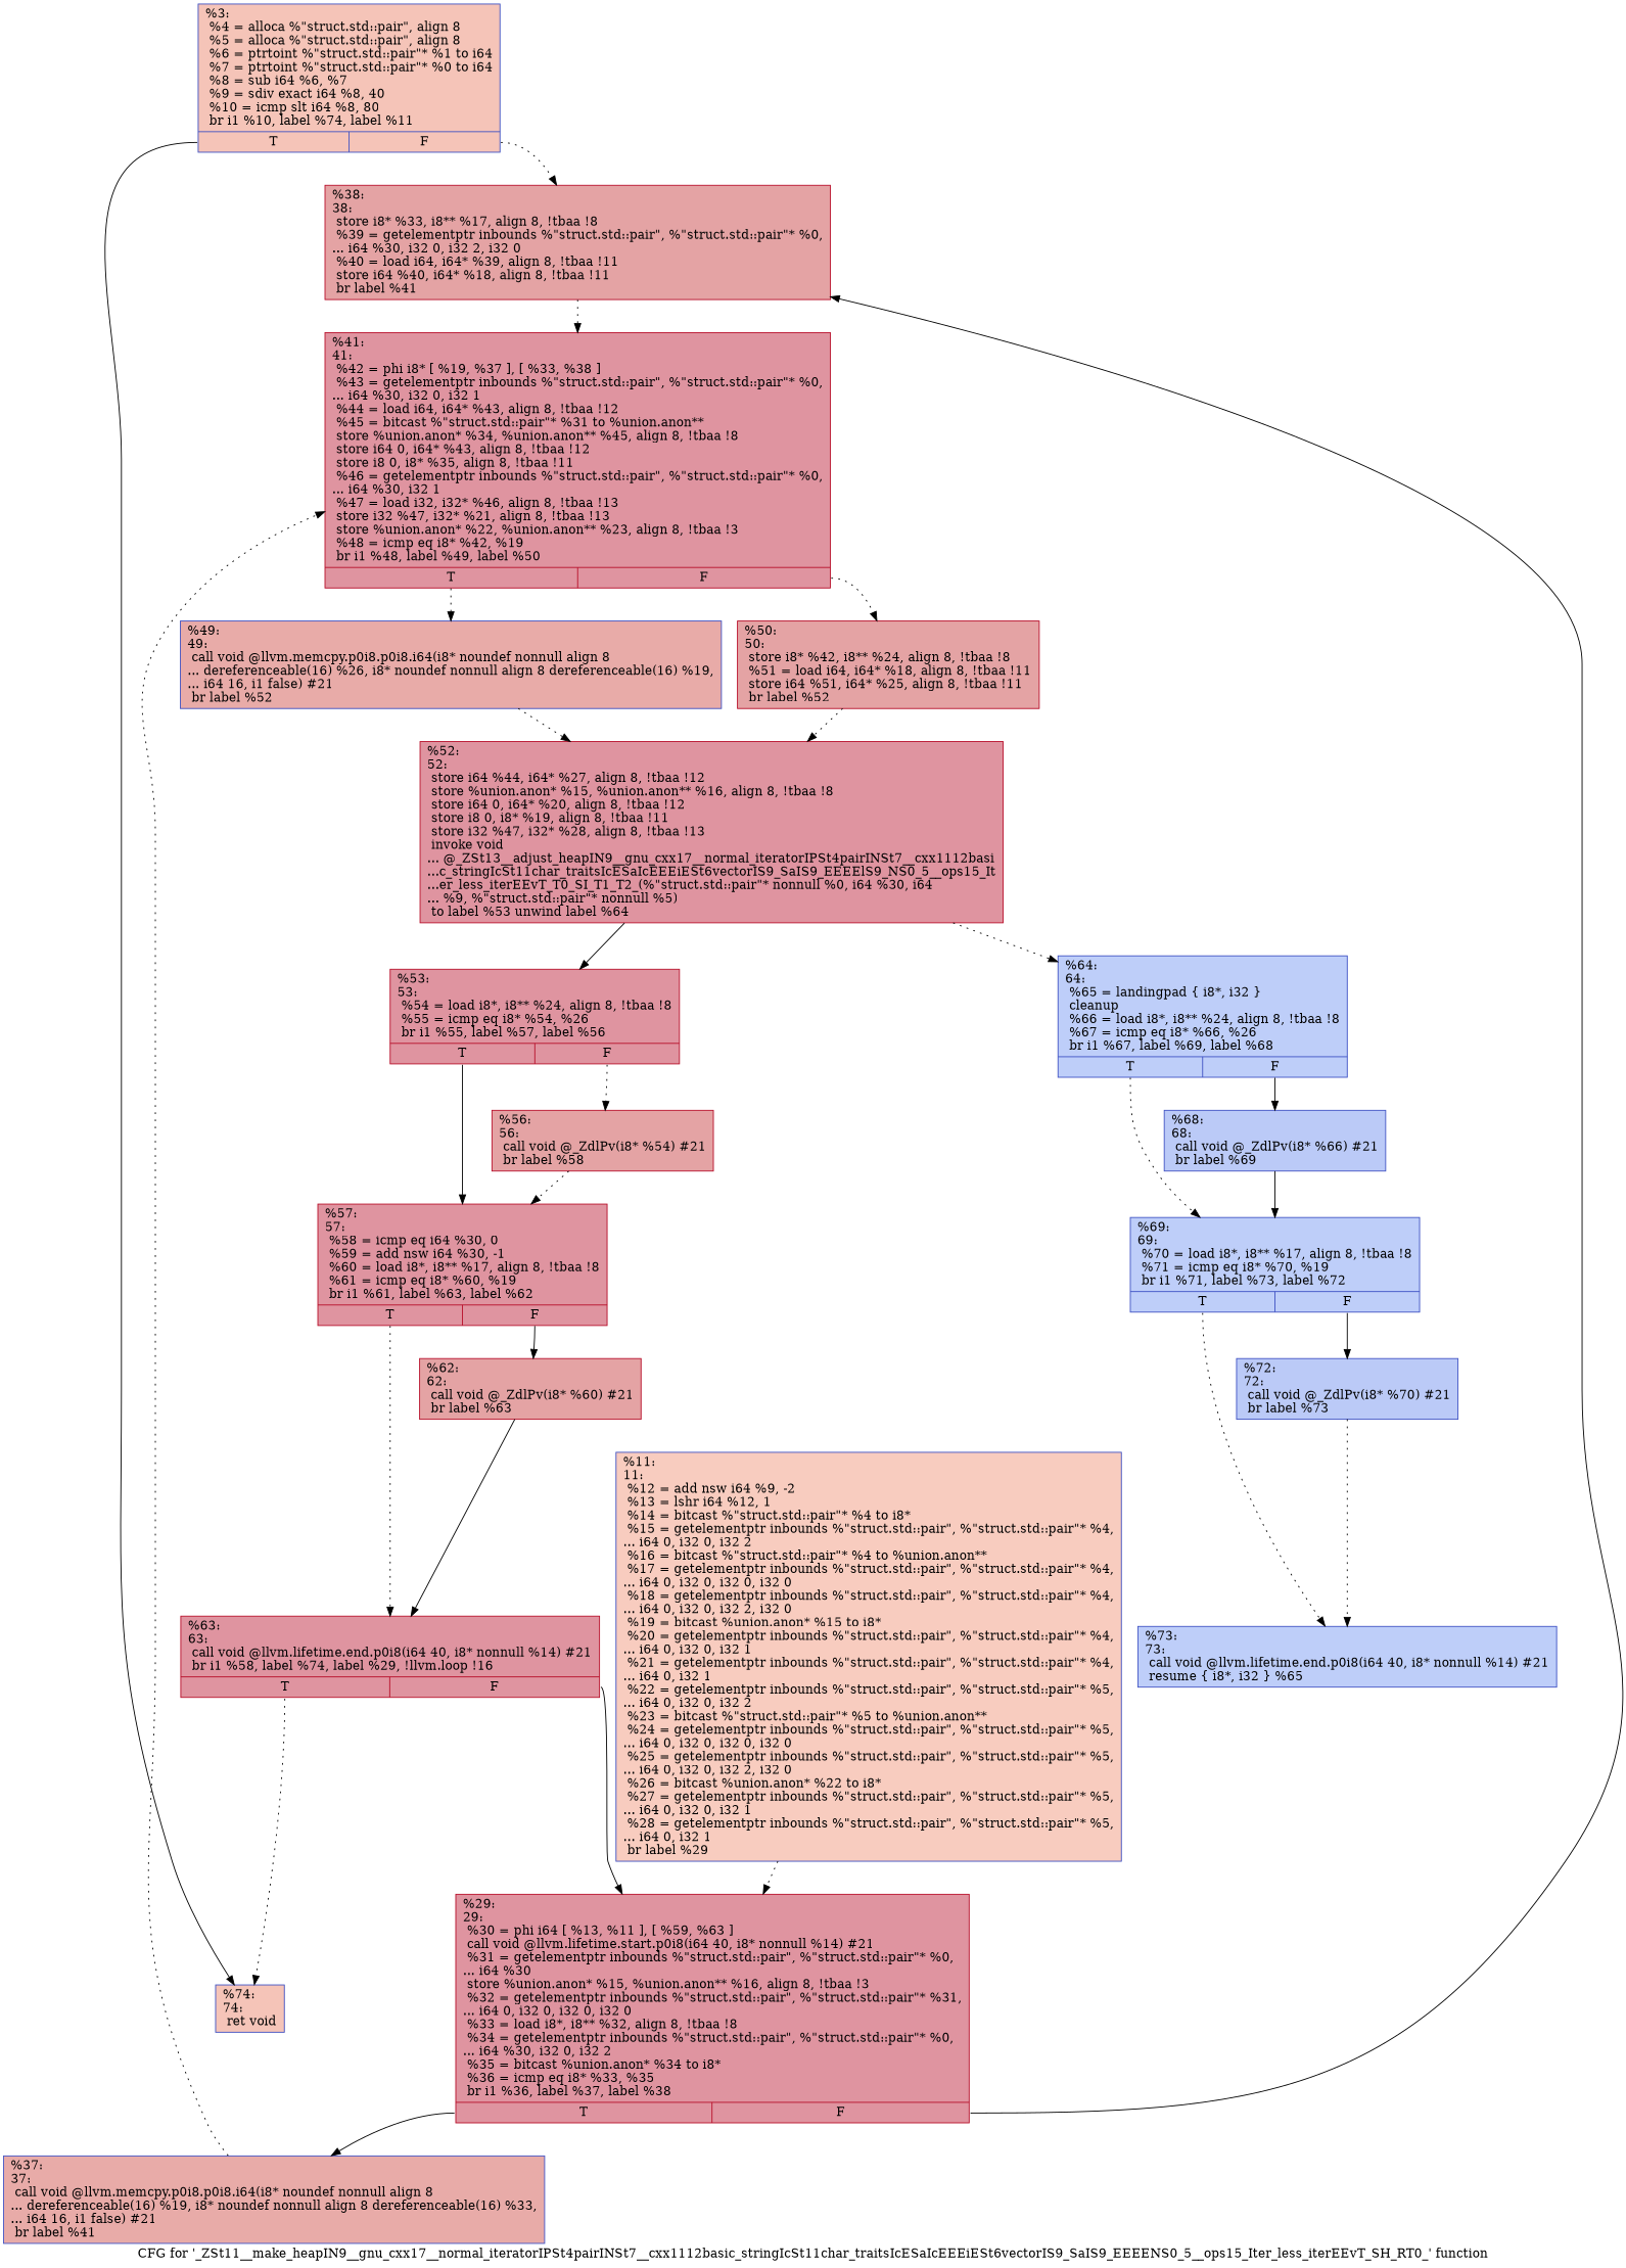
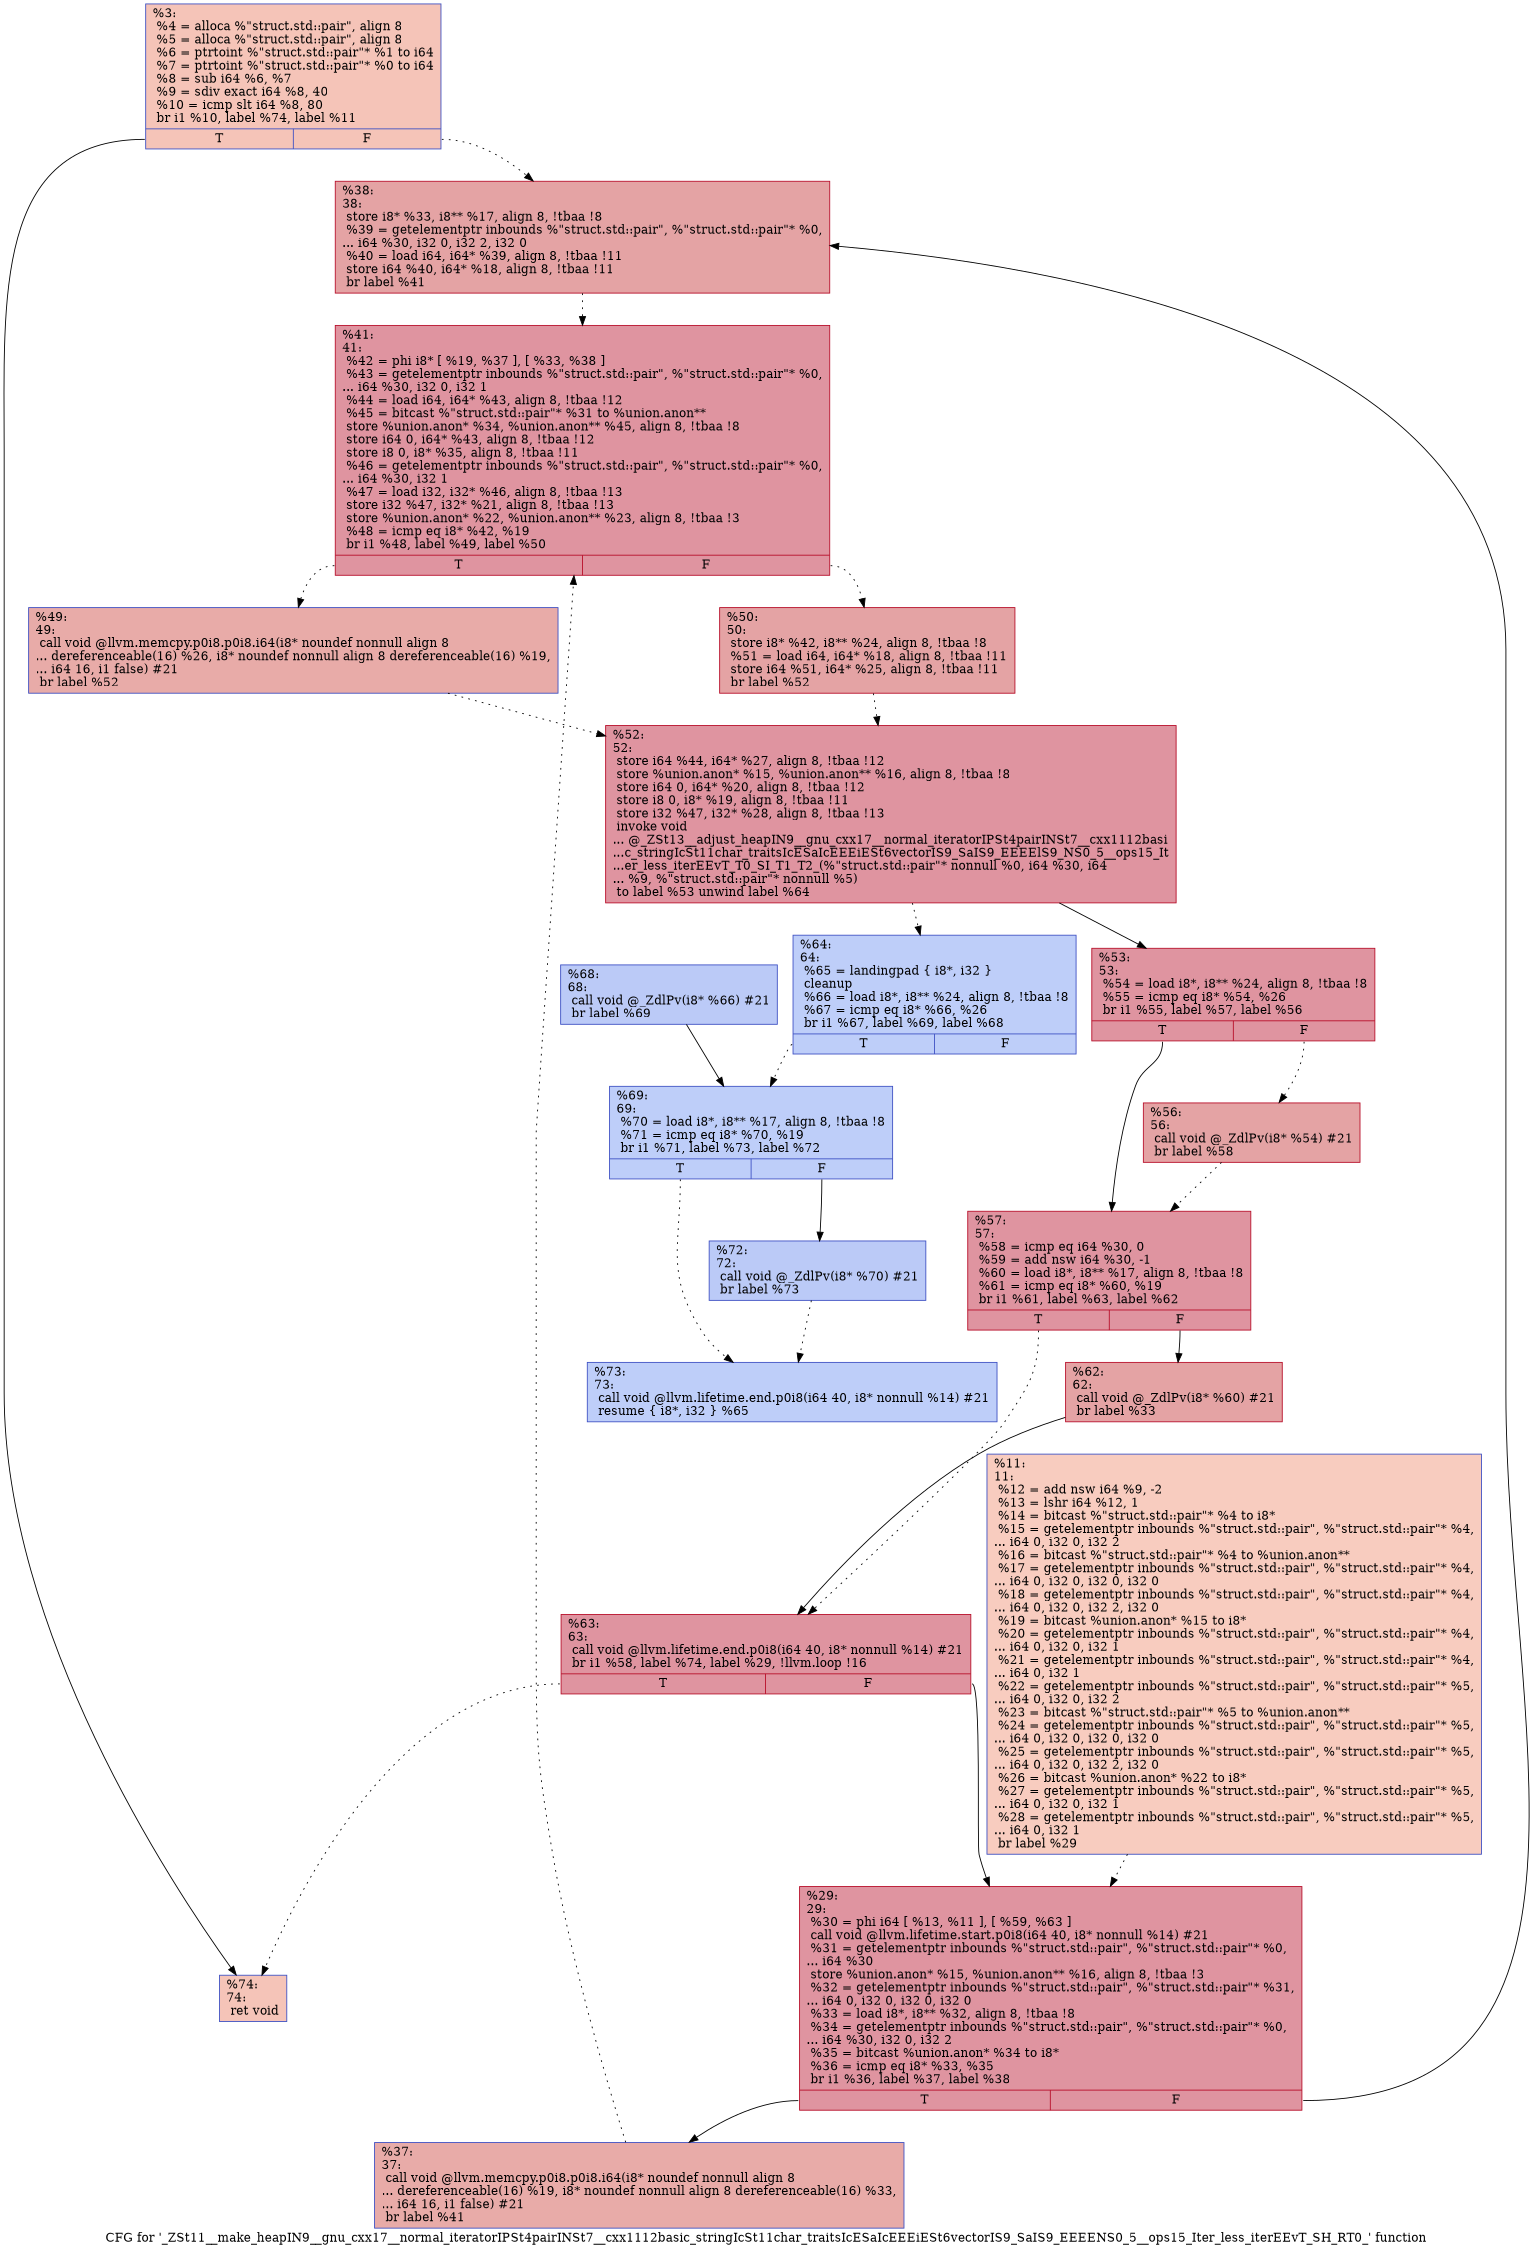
  digraph {
    label="CFG for '_ZSt11__make_heapIN9__gnu_cxx17__normal_iteratorIPSt4pairINSt7__cxx1112basic_stringIcSt11char_traitsIcESaIcEEEiESt6vectorIS9_SaIS9_EEEENS0_5__ops15_Iter_less_iterEEvT_SH_RT0_' function"
    node [color="#3d50c3ff" fillcolor="#b70d2870" shape=record style=filled]
    edge [style=dotted]
    n1 [fillcolor="#e97a5f70" label="{%3:\l  %4 = alloca %\"struct.std::pair\", align 8\l  %5 = alloca %\"struct.std::pair\", align 8\l  %6 = ptrtoint %\"struct.std::pair\"* %1 to i64\l  %7 = ptrtoint %\"struct.std::pair\"* %0 to i64\l  %8 = sub i64 %6, %7\l  %9 = sdiv exact i64 %8, 40\l  %10 = icmp slt i64 %8, 80\l  br i1 %10, label %74, label %11\l|{<s0>T|<s1>F}}"]
    n2 [fillcolor="#e97a5f70" label="{%74:\l74:                                               \l  ret void\l}"]
    n3 [color="#b70d28ff" fillcolor="#c32e3170" label="{%38:\l38:                                               \l  store i8* %33, i8** %17, align 8, !tbaa !8\l  %39 = getelementptr inbounds %\"struct.std::pair\", %\"struct.std::pair\"* %0,\l... i64 %30, i32 0, i32 2, i32 0\l  %40 = load i64, i64* %39, align 8, !tbaa !11\l  store i64 %40, i64* %18, align 8, !tbaa !11\l  br label %41\l}"]
    n4 [fillcolor="#f08b6e70" label="{%11:\l11:                                               \l  %12 = add nsw i64 %9, -2\l  %13 = lshr i64 %12, 1\l  %14 = bitcast %\"struct.std::pair\"* %4 to i8*\l  %15 = getelementptr inbounds %\"struct.std::pair\", %\"struct.std::pair\"* %4,\l... i64 0, i32 0, i32 2\l  %16 = bitcast %\"struct.std::pair\"* %4 to %union.anon**\l  %17 = getelementptr inbounds %\"struct.std::pair\", %\"struct.std::pair\"* %4,\l... i64 0, i32 0, i32 0, i32 0\l  %18 = getelementptr inbounds %\"struct.std::pair\", %\"struct.std::pair\"* %4,\l... i64 0, i32 0, i32 2, i32 0\l  %19 = bitcast %union.anon* %15 to i8*\l  %20 = getelementptr inbounds %\"struct.std::pair\", %\"struct.std::pair\"* %4,\l... i64 0, i32 0, i32 1\l  %21 = getelementptr inbounds %\"struct.std::pair\", %\"struct.std::pair\"* %4,\l... i64 0, i32 1\l  %22 = getelementptr inbounds %\"struct.std::pair\", %\"struct.std::pair\"* %5,\l... i64 0, i32 0, i32 2\l  %23 = bitcast %\"struct.std::pair\"* %5 to %union.anon**\l  %24 = getelementptr inbounds %\"struct.std::pair\", %\"struct.std::pair\"* %5,\l... i64 0, i32 0, i32 0, i32 0\l  %25 = getelementptr inbounds %\"struct.std::pair\", %\"struct.std::pair\"* %5,\l... i64 0, i32 0, i32 2, i32 0\l  %26 = bitcast %union.anon* %22 to i8*\l  %27 = getelementptr inbounds %\"struct.std::pair\", %\"struct.std::pair\"* %5,\l... i64 0, i32 0, i32 1\l  %28 = getelementptr inbounds %\"struct.std::pair\", %\"struct.std::pair\"* %5,\l... i64 0, i32 1\l  br label %29\l}"]
    n5 [color="#b70d28ff" label="{%29:\l29:                                               \l  %30 = phi i64 [ %13, %11 ], [ %59, %63 ]\l  call void @llvm.lifetime.start.p0i8(i64 40, i8* nonnull %14) #21\l  %31 = getelementptr inbounds %\"struct.std::pair\", %\"struct.std::pair\"* %0,\l... i64 %30\l  store %union.anon* %15, %union.anon** %16, align 8, !tbaa !3\l  %32 = getelementptr inbounds %\"struct.std::pair\", %\"struct.std::pair\"* %31,\l... i64 0, i32 0, i32 0, i32 0\l  %33 = load i8*, i8** %32, align 8, !tbaa !8\l  %34 = getelementptr inbounds %\"struct.std::pair\", %\"struct.std::pair\"* %0,\l... i64 %30, i32 0, i32 2\l  %35 = bitcast %union.anon* %34 to i8*\l  %36 = icmp eq i8* %33, %35\l  br i1 %36, label %37, label %38\l|{<s0>T|<s1>F}}"]
    n6 [fillcolor="#cc403a70" label="{%37:\l37:                                               \l  call void @llvm.memcpy.p0i8.p0i8.i64(i8* noundef nonnull align 8\l... dereferenceable(16) %19, i8* noundef nonnull align 8 dereferenceable(16) %33,\l... i64 16, i1 false) #21\l  br label %41\l}"]
    n7 [color="#b70d28ff" label="{%41:\l41:                                               \l  %42 = phi i8* [ %19, %37 ], [ %33, %38 ]\l  %43 = getelementptr inbounds %\"struct.std::pair\", %\"struct.std::pair\"* %0,\l... i64 %30, i32 0, i32 1\l  %44 = load i64, i64* %43, align 8, !tbaa !12\l  %45 = bitcast %\"struct.std::pair\"* %31 to %union.anon**\l  store %union.anon* %34, %union.anon** %45, align 8, !tbaa !8\l  store i64 0, i64* %43, align 8, !tbaa !12\l  store i8 0, i8* %35, align 8, !tbaa !11\l  %46 = getelementptr inbounds %\"struct.std::pair\", %\"struct.std::pair\"* %0,\l... i64 %30, i32 1\l  %47 = load i32, i32* %46, align 8, !tbaa !13\l  store i32 %47, i32* %21, align 8, !tbaa !13\l  store %union.anon* %22, %union.anon** %23, align 8, !tbaa !3\l  %48 = icmp eq i8* %42, %19\l  br i1 %48, label %49, label %50\l|{<s0>T|<s1>F}}"]
    n8 [fillcolor="#cc403a70" label="{%49:\l49:                                               \l  call void @llvm.memcpy.p0i8.p0i8.i64(i8* noundef nonnull align 8\l... dereferenceable(16) %26, i8* noundef nonnull align 8 dereferenceable(16) %19,\l... i64 16, i1 false) #21\l  br label %52\l}"]
    n9 [color="#b70d28ff" fillcolor="#c32e3170" label="{%50:\l50:                                               \l  store i8* %42, i8** %24, align 8, !tbaa !8\l  %51 = load i64, i64* %18, align 8, !tbaa !11\l  store i64 %51, i64* %25, align 8, !tbaa !11\l  br label %52\l}"]
    n10 [color="#b70d28ff" label="{%52:\l52:                                               \l  store i64 %44, i64* %27, align 8, !tbaa !12\l  store %union.anon* %15, %union.anon** %16, align 8, !tbaa !8\l  store i64 0, i64* %20, align 8, !tbaa !12\l  store i8 0, i8* %19, align 8, !tbaa !11\l  store i32 %47, i32* %28, align 8, !tbaa !13\l  invoke void\l... @_ZSt13__adjust_heapIN9__gnu_cxx17__normal_iteratorIPSt4pairINSt7__cxx1112basi\l...c_stringIcSt11char_traitsIcESaIcEEEiESt6vectorIS9_SaIS9_EEEElS9_NS0_5__ops15_It\l...er_less_iterEEvT_T0_SI_T1_T2_(%\"struct.std::pair\"* nonnull %0, i64 %30, i64\l... %9, %\"struct.std::pair\"* nonnull %5)\l          to label %53 unwind label %64\l}"]
    n11 [color="#b70d28ff" label="{%53:\l53:                                               \l  %54 = load i8*, i8** %24, align 8, !tbaa !8\l  %55 = icmp eq i8* %54, %26\l  br i1 %55, label %57, label %56\l|{<s0>T|<s1>F}}"]
    n12 [fillcolor="#6c8ff170" label="{%64:\l64:                                               \l  %65 = landingpad \{ i8*, i32 \}\l          cleanup\l  %66 = load i8*, i8** %24, align 8, !tbaa !8\l  %67 = icmp eq i8* %66, %26\l  br i1 %67, label %69, label %68\l|{<s0>T|<s1>F}}"]
    n13 [color="#b70d28ff" label="{%57:\l57:                                               \l  %58 = icmp eq i64 %30, 0\l  %59 = add nsw i64 %30, -1\l  %60 = load i8*, i8** %17, align 8, !tbaa !8\l  %61 = icmp eq i8* %60, %19\l  br i1 %61, label %63, label %62\l|{<s0>T|<s1>F}}"]
    n14 [color="#b70d28ff" fillcolor="#c32e3170" label="{%56:\l56:                                               \l  call void @_ZdlPv(i8* %54) #21\l  br label %58\l}"]
    n15 [fillcolor="#6c8ff170" label="{%69:\l69:                                               \l  %70 = load i8*, i8** %17, align 8, !tbaa !8\l  %71 = icmp eq i8* %70, %19\l  br i1 %71, label %73, label %72\l|{<s0>T|<s1>F}}"]
    n16 [fillcolor="#6687ed70" label="{%68:\l68:                                               \l  call void @_ZdlPv(i8* %66) #21\l  br label %69\l}"]
    n17 [color="#b70d28ff" label="{%63:\l63:                                               \l  call void @llvm.lifetime.end.p0i8(i64 40, i8* nonnull %14) #21\l  br i1 %58, label %74, label %29, !llvm.loop !16\l|{<s0>T|<s1>F}}"]
-   n18 [color="#b70d28ff" fillcolor="#c32e3170" label="{%62:\l62:                                               \l  call void @_ZdlPv(i8* %60) #21\l  br label %63\l}"]
+   n18 [color="#b70d28ff" fillcolor="#c32e3170" label="{%62:\l62:                                               \l  call void @_ZdlPv(i8* %60) #21\l  br label %33\l}"]
    n19 [fillcolor="#6c8ff170" label="{%73:\l73:                                               \l  call void @llvm.lifetime.end.p0i8(i64 40, i8* nonnull %14) #21\l  resume \{ i8*, i32 \} %65\l}"]
    n20 [fillcolor="#6687ed70" label="{%72:\l72:                                               \l  call void @_ZdlPv(i8* %70) #21\l  br label %73\l}"]
    n1 -> n2 [style=solid tailport=s0]
    n1 -> n3 [tailport=s1]
    n3 -> n7
    n4 -> n5
    n5 -> n3 [style=solid tailport=s1]
    n5 -> n6 [style=solid tailport=s0]
    n6 -> n7
    n7 -> n8 [tailport=s0]
    n7 -> n9 [tailport=s1]
    n8 -> n10
    n9 -> n10
    n10 -> n11 [style=solid]
    n10 -> n12
    n11 -> n13 [style=solid tailport=s0]
    n11 -> n14 [tailport=s1]
    n12 -> n15 [tailport=s0]
-   n12 -> n16 [style=solid tailport=s1]
    n13 -> n17 [tailport=s0]
    n13 -> n18 [style=solid tailport=s1]
    n14 -> n13
    n15 -> n19 [tailport=s0]
    n15 -> n20 [style=solid tailport=s1]
    n16 -> n15 [style=solid]
    n17 -> n2 [tailport=s0]
    n17 -> n5 [style=solid tailport=s1]
    n18 -> n17 [style=solid]
    n20 -> n19
  }
